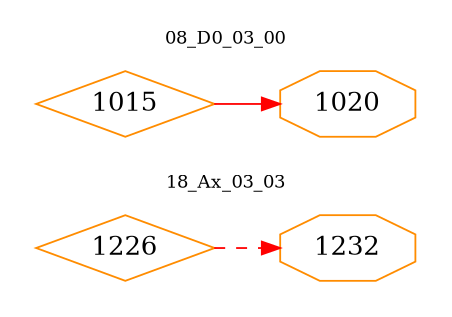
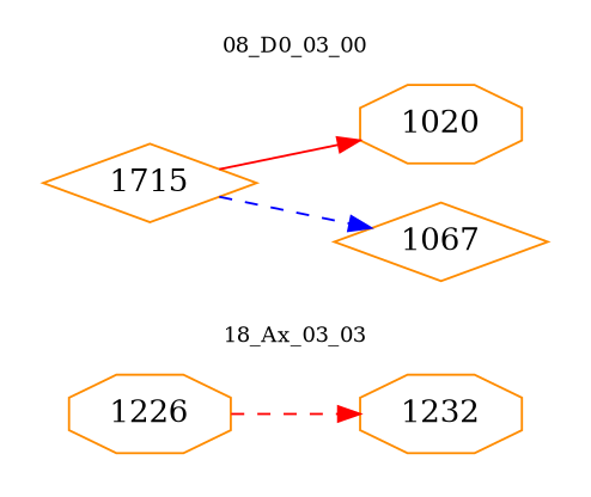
  digraph {
    rankdir=LR
    node [color=darkorange shape=octagon]
    edge [color=red style=dashed]
-   n1 [label=1226 shape=diamond]
+   n1 [label=1226]
    n2 [label=1232]
-   n3 [label=1015 shape=diamond]
+   n3 [label=1715 shape=diamond]
+   n4 [label=1067 shape=diamond]
    n5 [label=1020]
    subgraph cluster_1 {
      color=white
      fontsize=10
      label="18_Ax_03_03"
      n1
      n2
    }
    subgraph cluster_2 {
      color=white
      fontsize=10
      label="08_D0_03_00"
      n3
+     n4
      n5
    }
    n1 -> n2
+   n3 -> n4 [color=blue]
    n3 -> n5 [style=solid]
  }
